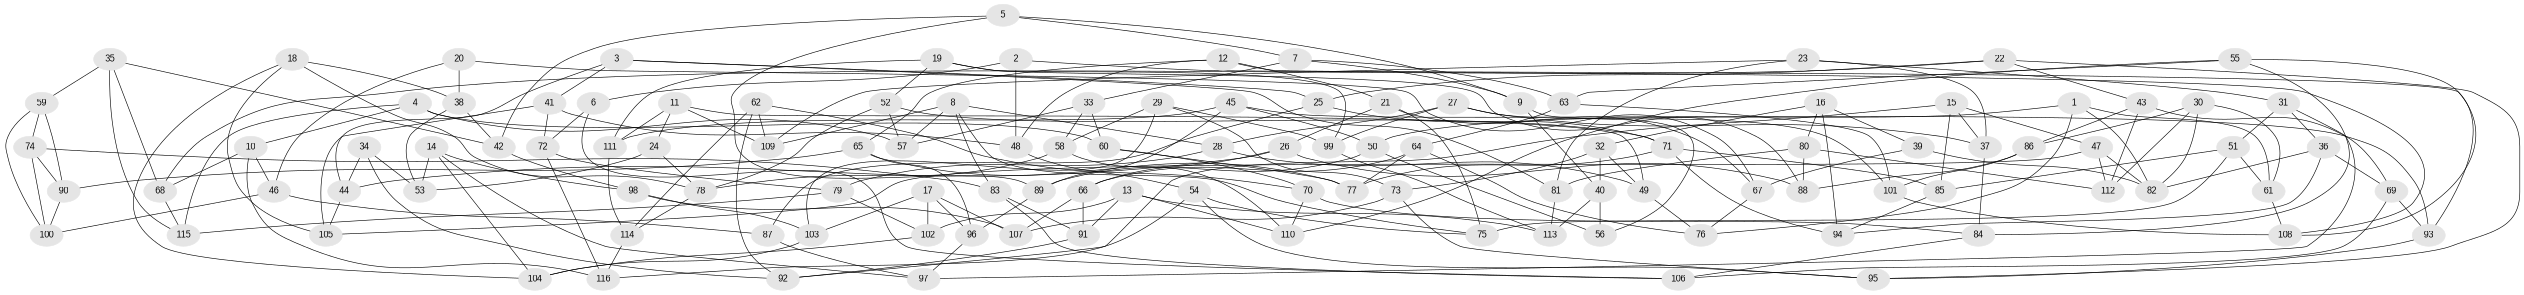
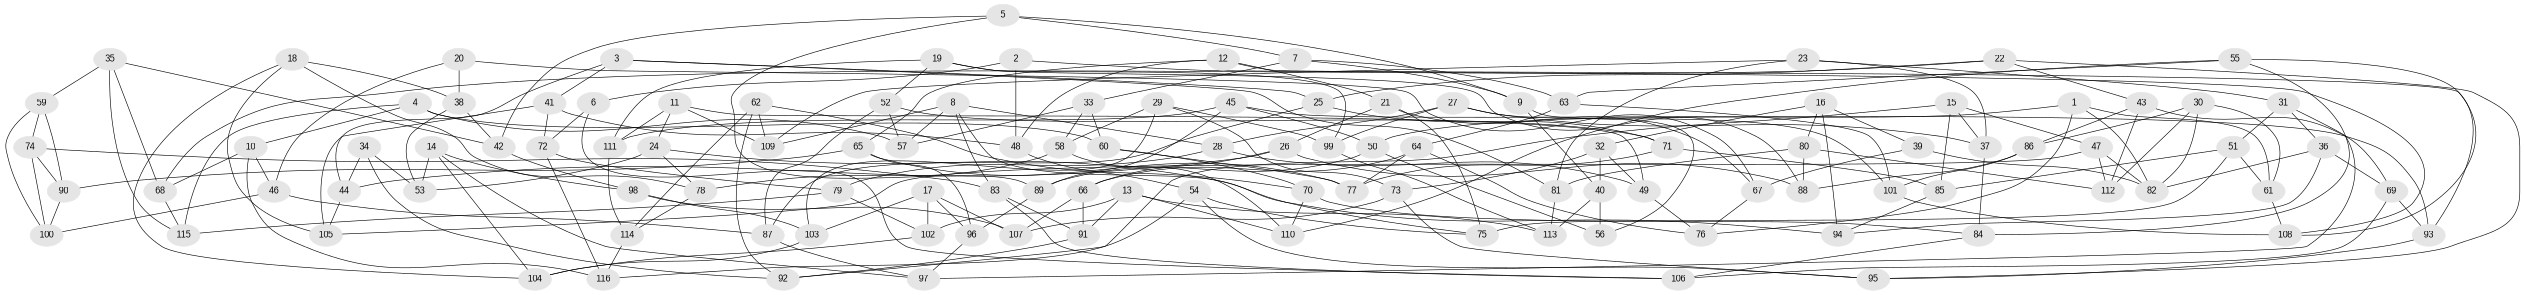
  graph {
    fontname="Liberation Sans"
    node [color=gray90 fontname="Liberation Sans" style=filled]
    edge [fontname="Liberation Sans"]
    1
    50
    61
    76
    82
    56
    89
    108
    2
    6
    48
    72
    106
    54
    3
    25
    41
    44
    81
    71
    87
    105
    113
    4
    10
    57
    60
    115
    46
    68
    116
    70
    77
    5
    7
    9
    42
    33
    63
    40
    98
    96
    34
    53
    92
    79
    58
    101
    64
    8
    75
    83
    109
    28
    91
    100
    11
    24
    49
    111
    94
    78
    114
    12
    21
    65
    93
    67
    26
    90
    95
    13
    102
    110
    104
    14
    97
    103
    107
    15
    37
    47
    85
    84
    112
    16
    32
    39
    80
    73
    88
    17
    18
    38
    19
    52
    99
    20
    66
    22
    43
    86
    69
    23
    31
    36
    51
    27
    29
    30
    35
    59
    74
    45
    55
    62
    1 -- 50
    1 -- 61
    1 -- 76
    1 -- 82
    50 -- 56
    50 -- 89
    61 -- 108
    89 -- 96
    2 -- 108
    2 -- 6
    2 -- 48
    6 -- 72
    6 -- 106
    48 -- 54
    72 -- 116
    72 -- 79
    54 -- 116
    54 -- 75
    54 -- 95
    3 -- 25
    3 -- 41
    3 -- 44
    3 -- 81
    25 -- 71
    25 -- 87
    41 -- 48
    41 -- 72
    41 -- 105
    44 -- 105
    81 -- 113
    71 -- 77
    71 -- 85
    87 -- 97
    4 -- 10
    4 -- 57
    4 -- 60
    4 -- 115
    10 -- 46
    10 -- 68
    10 -- 116
    60 -- 70
    60 -- 77
    46 -- 87
    46 -- 100
    68 -- 115
    70 -- 110
    70 -- 84
    5 -- 89
    5 -- 7
    5 -- 9
    5 -- 42
    7 -- 9
    7 -- 33
    7 -- 63
    9 -- 56
    9 -- 40
    42 -- 98
    33 -- 57
    33 -- 60
    33 -- 58
    63 -- 101
    63 -- 64
    40 -- 56
    40 -- 113
    98 -- 103
    98 -- 107
    96 -- 97
    34 -- 44
    34 -- 53
    34 -- 92
    79 -- 115
    79 -- 102
    58 -- 78
    58 -- 110
    101 -- 108
    64 -- 76
    64 -- 77
    64 -- 66
    8 -- 57
    8 -- 75
    8 -- 83
    8 -- 109
    8 -- 28
    83 -- 106
    83 -- 91
    28 -- 79
    28 -- 49
    91 -- 92
    11 -- 109
    11 -- 24
    11 -- 49
    11 -- 111
    24 -- 53
-   71 -- 94
+   24 -- 94
    24 -- 78
    49 -- 76
    111 -- 114
    78 -- 114
    114 -- 116
    12 -- 48
    12 -- 21
    12 -- 65
    12 -- 93
    21 -- 75
    21 -- 67
    21 -- 26
    65 -- 77
    65 -- 96
    65 -- 90
    93 -- 95
    67 -- 76
    26 -- 44
    26 -- 88
    26 -- 66
    90 -- 100
    13 -- 113
    13 -- 91
    13 -- 102
    13 -- 110
    102 -- 104
    14 -- 98
    14 -- 53
    14 -- 104
    14 -- 97
    103 -- 104
    15 -- 92
    15 -- 37
    15 -- 47
    15 -- 85
    37 -- 84
    47 -- 82
    47 -- 105
    47 -- 112
    85 -- 94
    84 -- 106
    16 -- 94
    16 -- 32
    16 -- 39
    16 -- 80
    32 -- 40
    32 -- 49
    32 -- 73
    39 -- 82
    39 -- 67
    80 -- 81
    80 -- 112
    80 -- 88
    73 -- 95
    73 -- 107
    17 -- 96
    17 -- 102
    17 -- 103
    17 -- 107
    18 -- 105
    18 -- 78
    18 -- 104
    18 -- 38
    38 -- 42
    38 -- 53
    19 -- 111
    19 -- 88
    19 -- 52
    19 -- 99
    52 -- 71
-   52 -- 78
+   52 -- 87
    52 -- 57
    99 -- 113
    20 -- 46
    20 -- 67
    20 -- 38
    66 -- 91
    66 -- 107
    22 -- 25
    22 -- 68
    22 -- 95
    22 -- 43
    43 -- 112
    43 -- 86
    43 -- 69
    86 -- 101
    86 -- 88
    69 -- 106
    69 -- 93
    23 -- 81
    23 -- 109
    23 -- 37
    23 -- 31
    31 -- 97
    31 -- 36
    31 -- 51
    36 -- 82
    36 -- 94
    36 -- 69
    51 -- 61
    51 -- 75
    51 -- 85
    27 -- 101
    27 -- 28
    27 -- 37
    27 -- 99
    29 -- 58
    29 -- 103
    29 -- 73
    29 -- 99
    30 -- 61
    30 -- 82
    30 -- 112
    30 -- 86
    35 -- 115
    35 -- 68
    35 -- 42
    35 -- 59
    59 -- 100
    59 -- 90
    59 -- 74
    74 -- 83
    74 -- 100
    74 -- 90
    45 -- 50
    45 -- 89
    45 -- 111
    45 -- 93
    55 -- 108
    55 -- 63
    55 -- 110
    55 -- 84
    62 -- 70
    62 -- 92
    62 -- 109
    62 -- 114
  }
